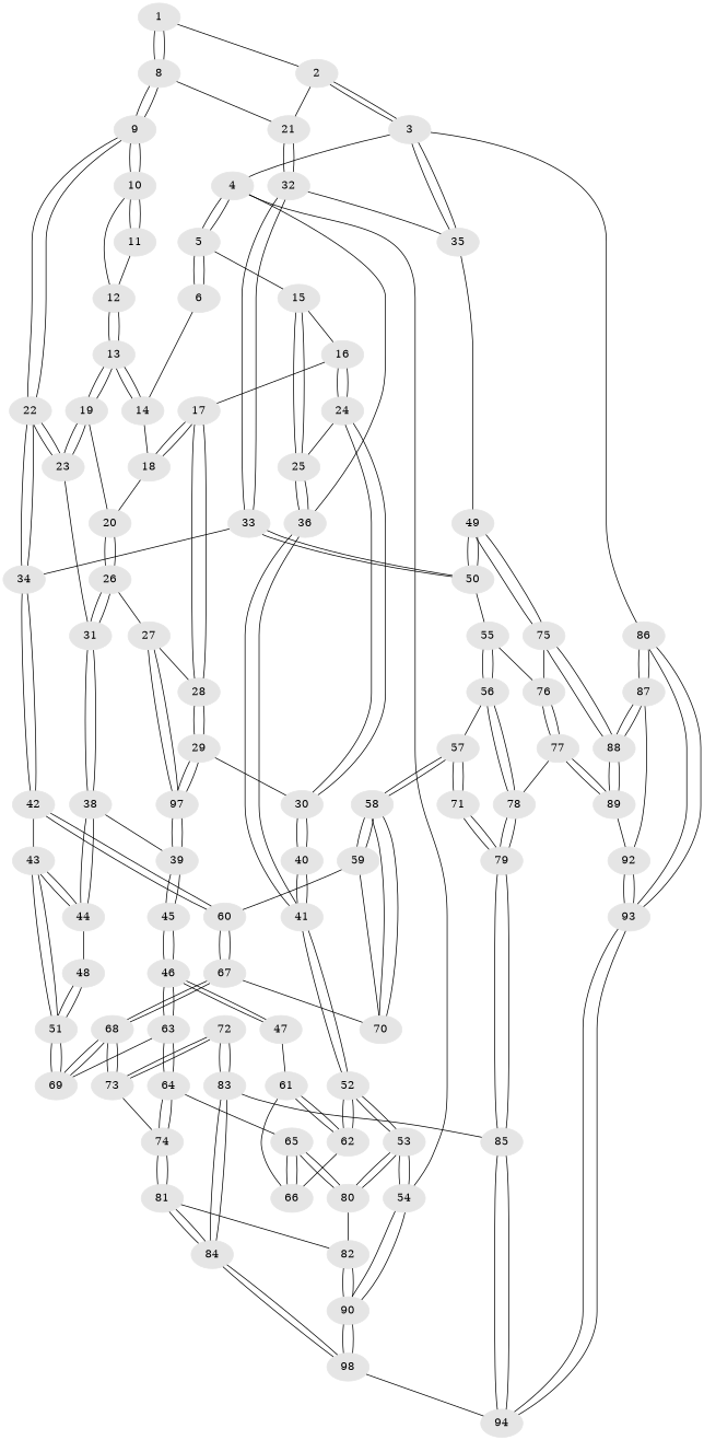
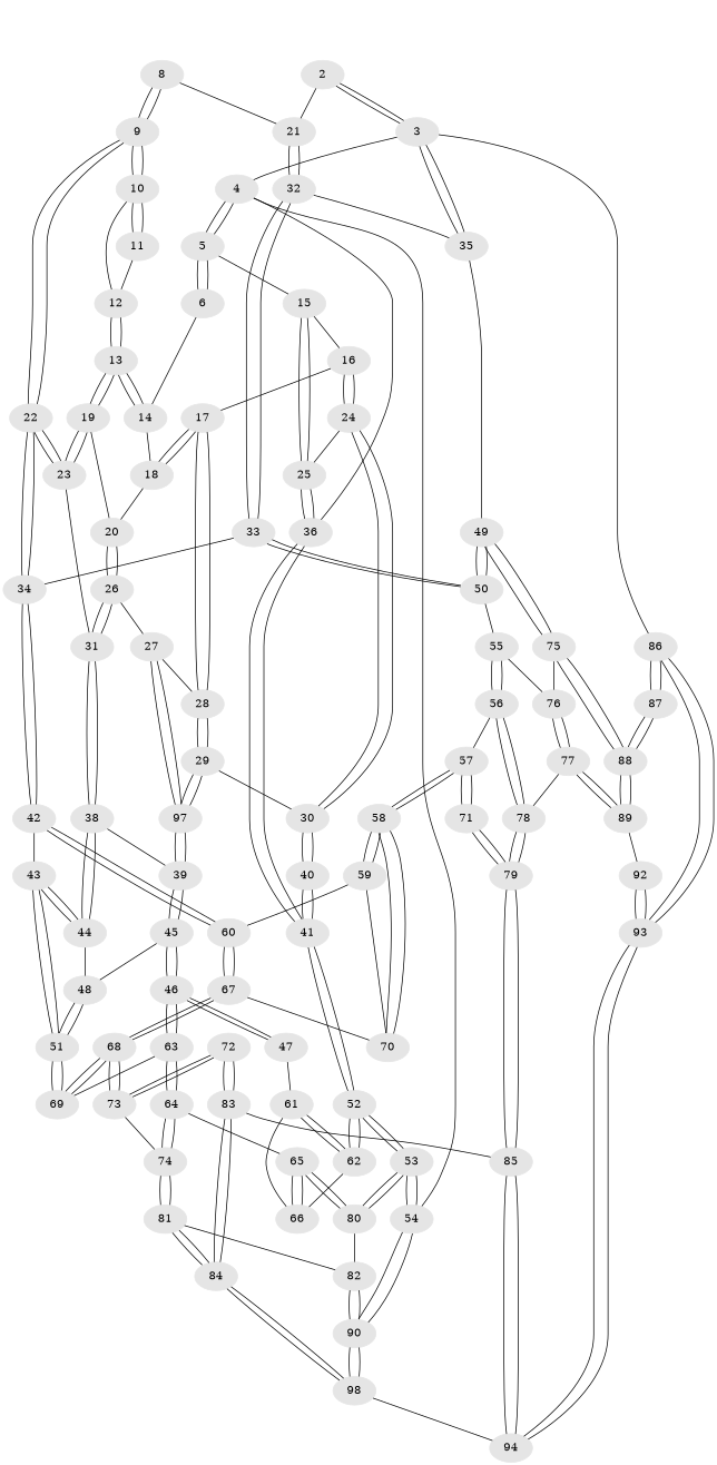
  graph {
    node [color=gray90 style=filled]
-   1
    2
    8
    3
    21
    9
    4
    35
    86
    32
    5
    36
    54
    49
    87
    93
    6
    15
    41
    90
    14
    16
    25
    18
    11
    12
    10
    22
    23
    34
    13
    19
    20
    17
    24
    28
    30
    29
    26
    31
    27
    33
    42
    38
    40
    n46 [label=97]
    39
    44
    50
    55
    43
    60
    75
    52
    45
    48
    46
    47
    61
    53
    62
    51
    67
    69
    63
    64
    66
    76
    88
    56
    80
    82
    n73 [label=98]
    57
    78
    77
    58
    71
    79
    59
    70
    68
    65
    74
    81
    73
    72
    83
    85
    84
    89
    92
    94
-   1 -- 2
-   1 -- 8
-   1 -- 8
    2 -- 3
    2 -- 3
    2 -- 21
    8 -- 21
    8 -- 9
    8 -- 9
    3 -- 4
    3 -- 35
    3 -- 35
    3 -- 86
    21 -- 32
    21 -- 32
    9 -- 10
    9 -- 10
    9 -- 22
    9 -- 22
    4 -- 5
    4 -- 5
    4 -- 36
    4 -- 54
    35 -- 49
    86 -- 87
    86 -- 87
    86 -- 93
    86 -- 93
    32 -- 35
    32 -- 33
    32 -- 33
    5 -- 6
    5 -- 6
    5 -- 15
    36 -- 41
    36 -- 41
    54 -- 90
    54 -- 90
    49 -- 50
    49 -- 50
    49 -- 75
    49 -- 75
    87 -- 88
    87 -- 88
-   87 -- 92
    93 -- 94
    93 -- 94
    6 -- 14
    15 -- 16
    15 -- 25
    15 -- 25
    41 -- 52
    41 -- 52
    90 -- n73
    90 -- n73
    14 -- 18
    16 -- 17
    16 -- 24
    16 -- 24
    25 -- 36
    25 -- 36
    18 -- 20
    11 -- 12
    12 -- 13
    12 -- 13
    10 -- 11
    10 -- 11
    10 -- 12
    22 -- 23
    22 -- 23
    22 -- 34
    22 -- 34
    23 -- 31
    34 -- 42
    34 -- 42
    13 -- 14
    13 -- 14
    13 -- 19
    13 -- 19
    19 -- 23
    19 -- 23
    19 -- 20
    20 -- 26
    20 -- 26
    17 -- 18
    17 -- 18
    17 -- 28
    17 -- 28
    24 -- 25
    24 -- 30
    24 -- 30
    28 -- 29
    28 -- 29
    30 -- 40
    30 -- 40
    29 -- 30
    29 -- n46
    29 -- n46
    26 -- 31
    26 -- 31
    26 -- 27
    31 -- 38
    31 -- 38
    27 -- 28
    27 -- n46
    27 -- n46
    33 -- 34
    33 -- 50
    33 -- 50
    42 -- 43
    42 -- 60
    42 -- 60
    38 -- 39
    38 -- 44
    38 -- 44
    40 -- 41
    40 -- 41
    n46 -- 39
    n46 -- 39
    39 -- 45
    39 -- 45
    44 -- 48
    50 -- 55
    55 -- 76
    55 -- 56
    55 -- 56
    43 -- 44
    43 -- 44
    43 -- 51
    43 -- 51
    60 -- 67
    60 -- 67
    75 -- 76
    75 -- 88
    75 -- 88
    52 -- 53
    52 -- 53
    52 -- 62
    52 -- 62
+   45 -- 48
    45 -- 46
    45 -- 46
    48 -- 51
    48 -- 51
    46 -- 47
    46 -- 47
    46 -- 63
    46 -- 63
    47 -- 61
    61 -- 62
    61 -- 62
    61 -- 66
    53 -- 54
    53 -- 54
    53 -- 80
    53 -- 80
    62 -- 66
    51 -- 69
    51 -- 69
    67 -- 70
    67 -- 68
    67 -- 68
    63 -- 69
    63 -- 64
    63 -- 64
    64 -- 65
    64 -- 74
    64 -- 74
    76 -- 77
    76 -- 77
    88 -- 89
    88 -- 89
    56 -- 57
    56 -- 78
    56 -- 78
    80 -- 82
    82 -- 90
    82 -- 90
    n73 -- 94
    57 -- 58
    57 -- 58
    57 -- 71
    57 -- 71
    78 -- 79
    78 -- 79
    77 -- 78
    77 -- 89
    77 -- 89
    58 -- 59
    58 -- 59
    58 -- 70
    58 -- 70
    71 -- 79
    71 -- 79
    79 -- 85
    79 -- 85
    59 -- 60
    59 -- 70
    68 -- 69
    68 -- 69
    68 -- 73
    68 -- 73
    65 -- 66
    65 -- 66
    65 -- 80
    65 -- 80
    74 -- 81
    74 -- 81
    81 -- 82
    81 -- 84
    81 -- 84
    73 -- 74
    72 -- 73
    72 -- 73
    72 -- 83
    72 -- 83
    83 -- 85
    83 -- 84
    83 -- 84
    85 -- 94
    85 -- 94
    84 -- n73
    84 -- n73
    89 -- 92
    92 -- 93
    92 -- 93
  }
